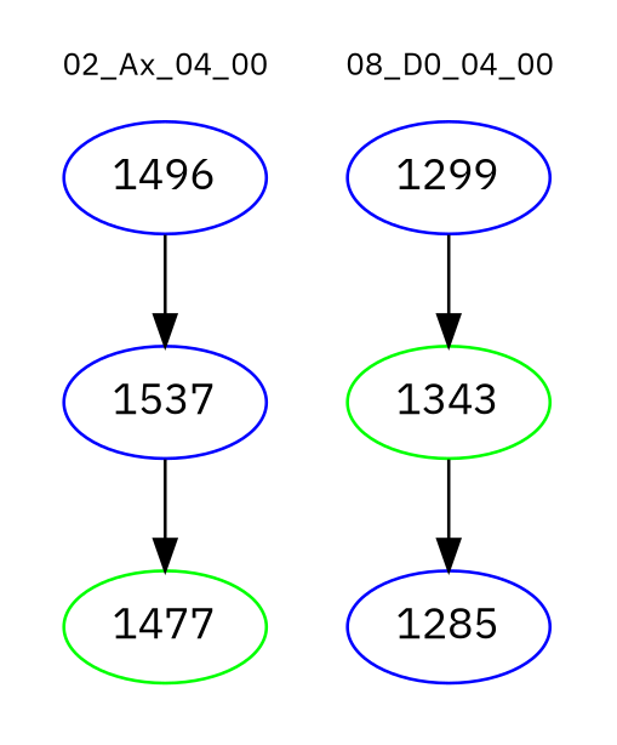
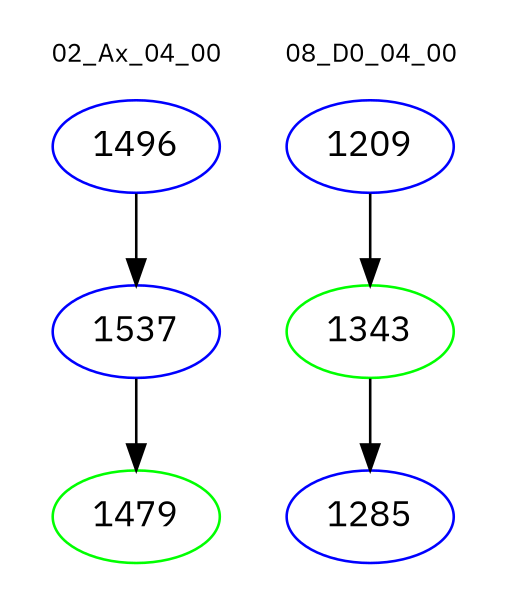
  digraph {
    fontname="IBM Plex Sans"
    node [color=blue fontname="IBM Plex Sans"]
    edge [color=black fontname="IBM Plex Sans"]
    n1 [label=1496]
-   n2 [color=green label=1477]
+   n2 [color=green label=1479]
    n3 [label=1537]
-   n4 [label=1299]
+   n4 [label=1209]
    n5 [label=1285]
    n6 [color=green label=1343]
    subgraph cluster_1 {
      color=white
      fontsize=10
      label="02_Ax_04_00"
      n1
      n2
      n3
    }
    subgraph cluster_2 {
      color=white
      fontsize=10
      label="08_D0_04_00"
      n4
      n5
      n6
    }
    n1 -> n3
    n3 -> n2
    n4 -> n6
    n6 -> n5
  }
